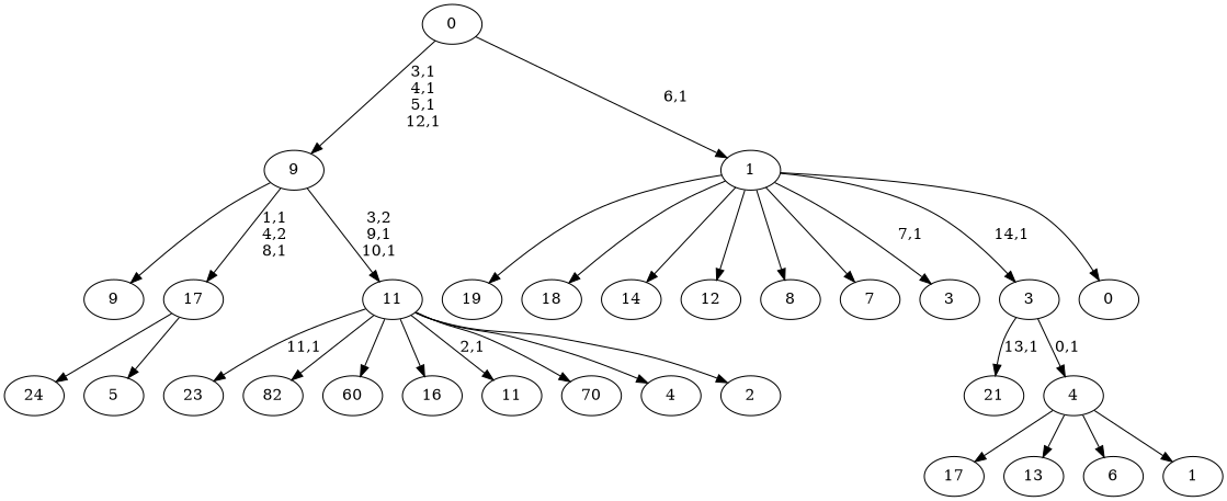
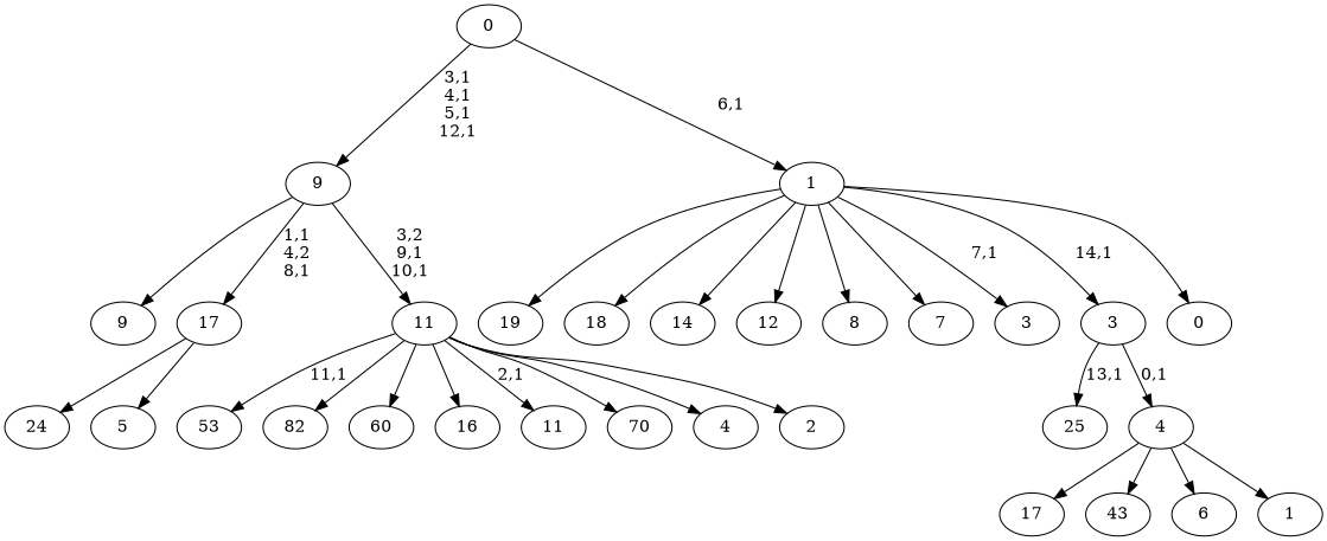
  digraph {
    n1 [label=24]
-   n2 [label=23]
+   n2 [label=53]
    n3 [label=82]
-   n4 [label=21]
+   n4 [label=25]
    n5 [label=60]
    n6 [label=19]
    n7 [label=18]
    n8 [label=17]
    n9 [label=16]
    n10 [label=14]
-   n11 [label=13]
+   n11 [label=43]
    n12 [label=12]
    n13 [label=11]
    n14 [label=70]
    n15 [label=9]
    n16 [label=8]
    n17 [label=7]
    n18 [label=6]
    n19 [label=5]
    17
    n21 [label=4]
    n22 [label=3]
    n23 [label=2]
    11
    9
    n26 [label=1]
    4
    3
    n29 [label=0]
    1
    0
    17 -> n1
    17 -> n19
    11 -> n2 [label="11,1"]
    11 -> n3
    11 -> n5
    11 -> n9
    11 -> n13 [label="2,1"]
    11 -> n14
    11 -> n21
    11 -> n23
    9 -> n15
    9 -> 17 [label="1,1\n4,2\n8,1"]
    9 -> 11 [label="3,2\n9,1\n10,1"]
    4 -> n8
    4 -> n11
    4 -> n18
    4 -> n26
    3 -> n4 [label="13,1"]
    3 -> 4 [label="0,1"]
    1 -> n6
    1 -> n7
    1 -> n10
    1 -> n12
    1 -> n16
    1 -> n17
    1 -> n22 [label="7,1"]
    1 -> 3 [label="14,1"]
    1 -> n29
    0 -> 9 [label="3,1\n4,1\n5,1\n12,1"]
    0 -> 1 [label="6,1"]
  }
